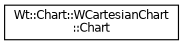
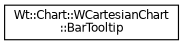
  digraph {
    rankdir=LR
-   n1 [color=black fillcolor=white fontname=Helvetica fontsize=10 height=0.2 label="Wt::Chart::WCartesianChart\l::Chart" shape=record style=filled width=0.4]
+   n1 [color=black fillcolor=white fontname=Helvetica fontsize=10 height=0.2 label="Wt::Chart::WCartesianChart\l::BarTooltip" shape=record style=filled width=0.4]
  }
